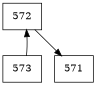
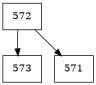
  digraph {
    node [shape=record]
    n1 [label="{572}"]
    n2 [label="{573}"]
    n3 [label="{571}"]
-   n2 -> n1
+   n1 -> n2
    n1 -> n3
  }
